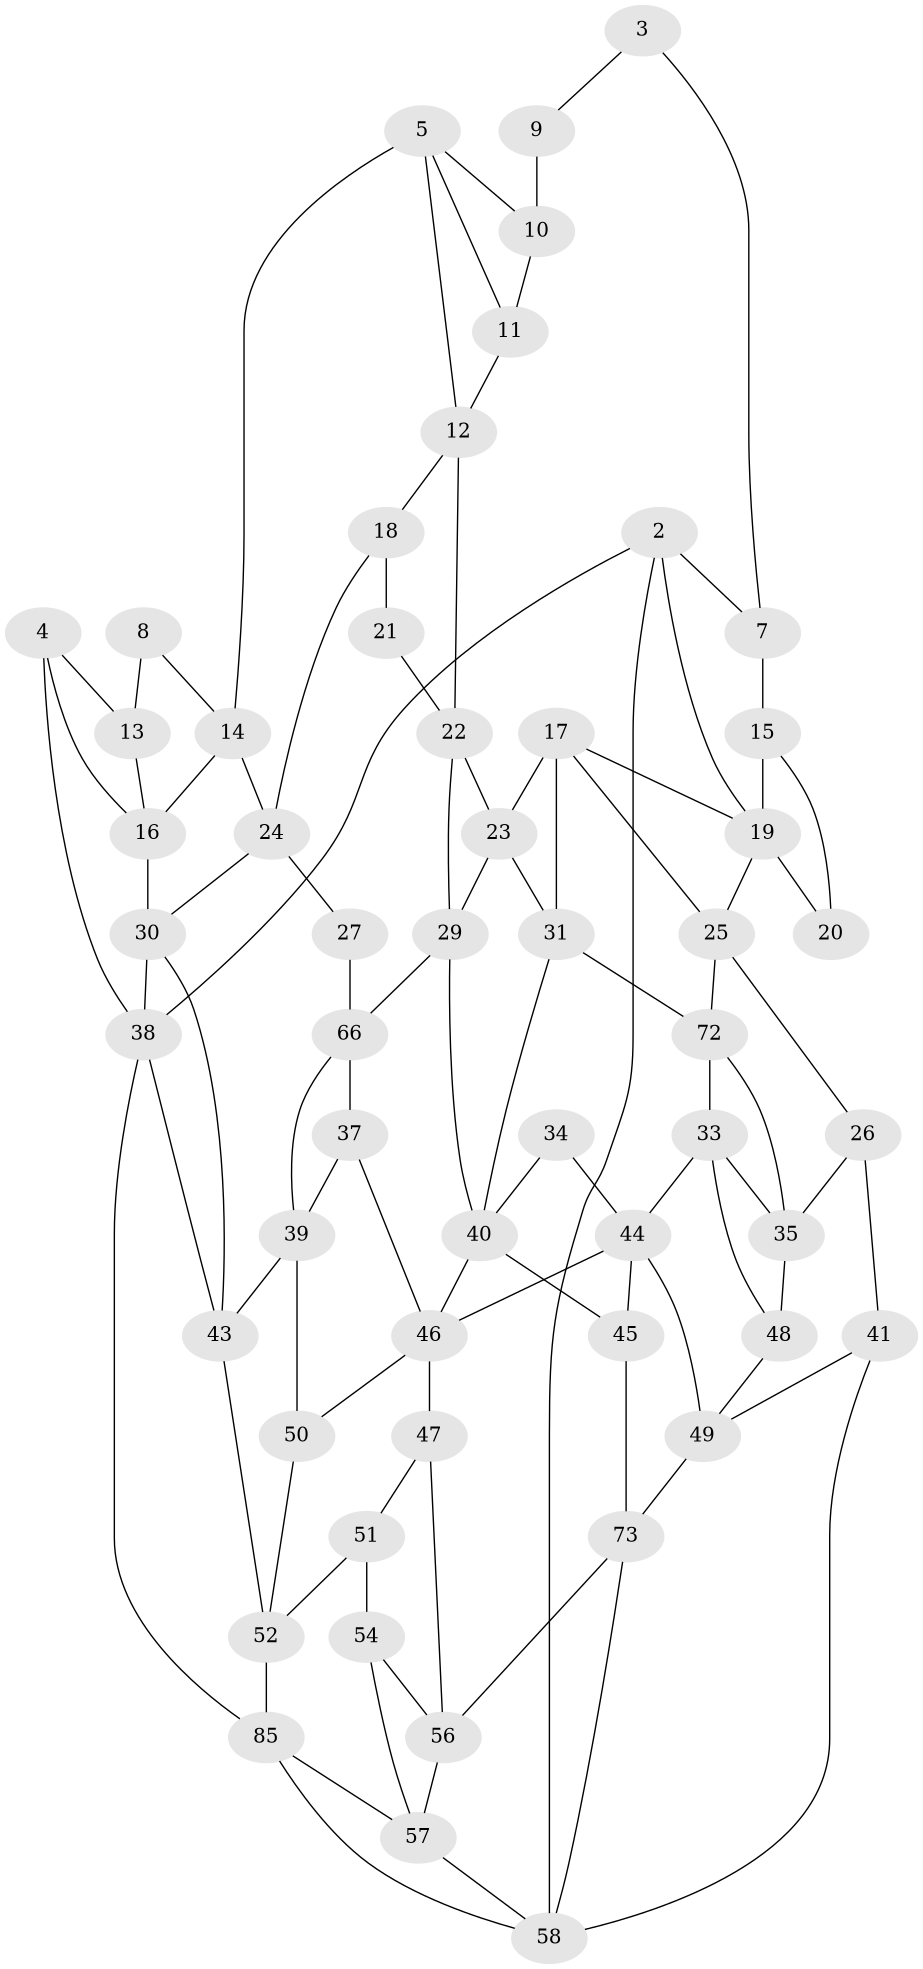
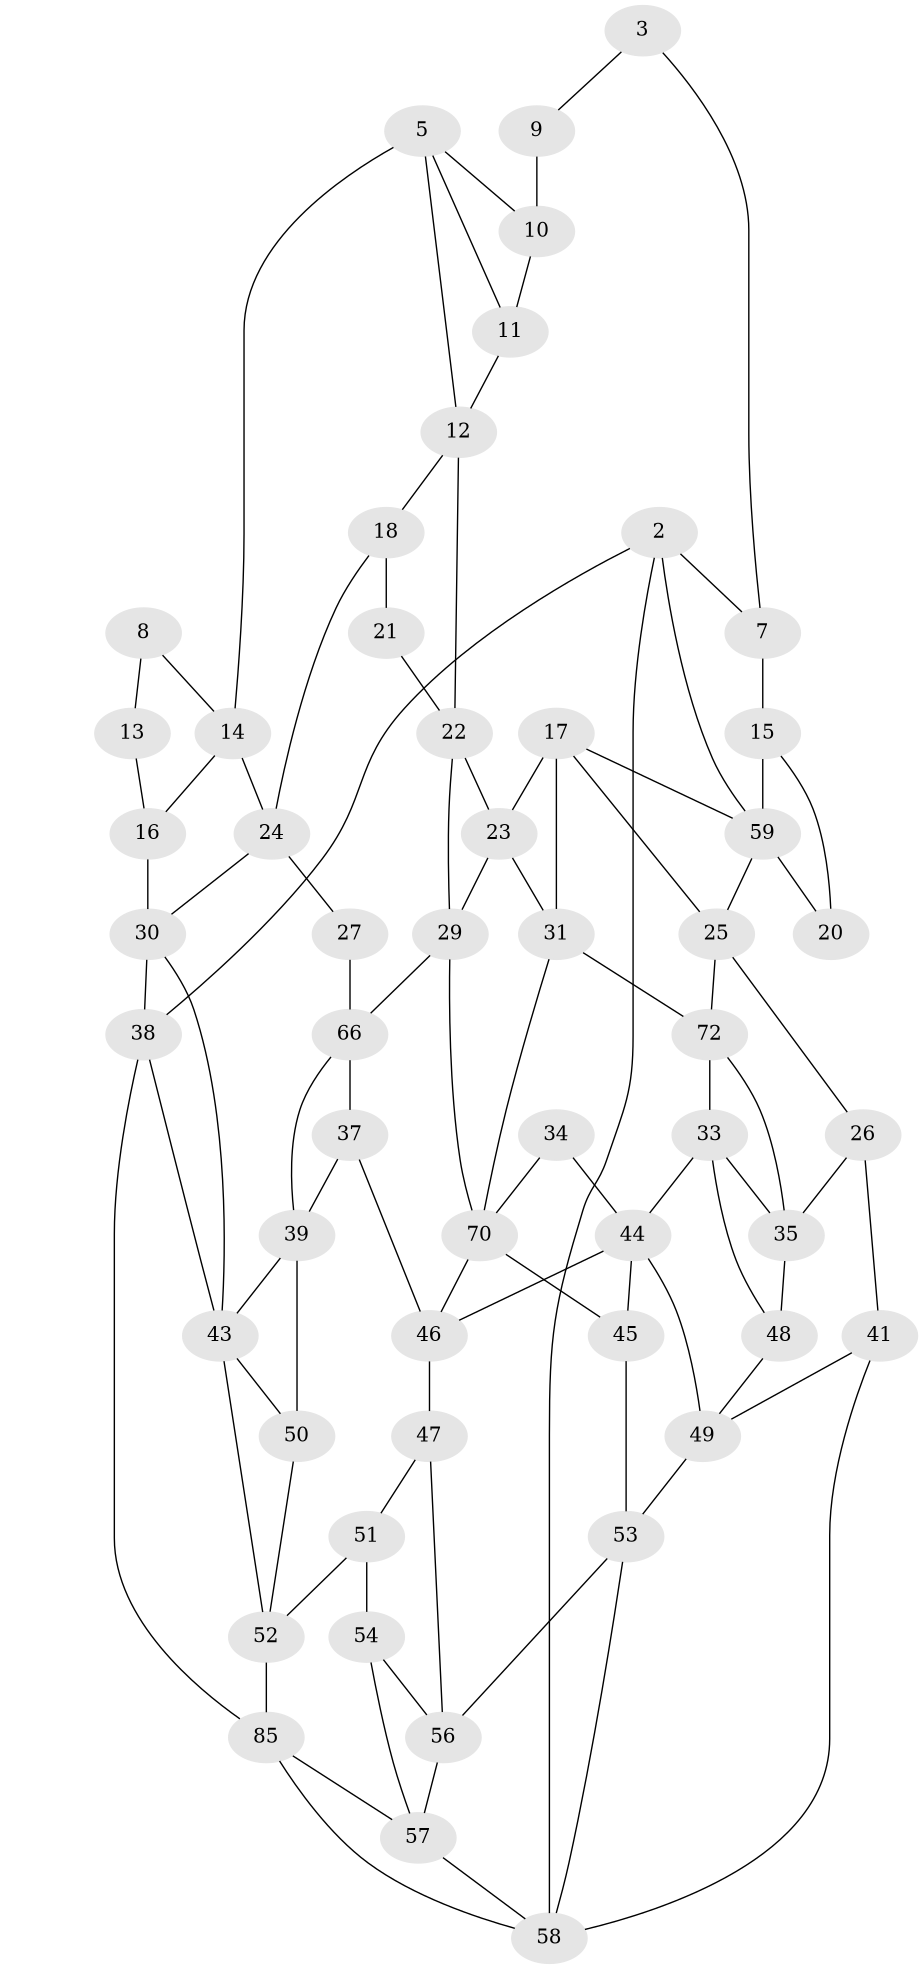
  graph {
    node [color=gray90 style=filled]
    edge [weight=1.0]
    3
    7
    9
    10
    11
    38
    43
    n8 [label=85]
    2
    58
-   19
+   19 [label=59]
    15
-   4
    13
    16
    30
    5
    12
    14
    18
    22
    24
    17
    23
    25
    31
    20
    8
    21
    29
    27
    26
    n33 [label=72]
-   40
+   40 [label=70]
    35
    41
    n37 [label=66]
    33
    48
    49
    37
    39
    46
    45
    50
    52
    44
    34
    47
    57
-   53 [label=73]
+   53
    51
    56
    54
    3 -- 7
    3 -- 9
    7 -- 15 [weight=2.0]
    9 -- 10 [weight=2.0]
    10 -- 11 [weight=2.0]
    11 -- 12
    38 -- 43
    38 -- n8
-   46 -- 50
+   43 -- 50
    43 -- 52
    n8 -- 58
    n8 -- 57
    2 -- 7
    2 -- 38
    2 -- 58
    2 -- 19
    19 -- 25
    19 -- 20
    15 -- 19
    15 -- 20
-   4 -- 38
-   4 -- 13
-   4 -- 16
    13 -- 16
    16 -- 30 [weight=2.0]
    30 -- 38
    30 -- 43
    5 -- 10
    5 -- 11
    5 -- 12
    5 -- 14
    12 -- 18
    12 -- 22
    14 -- 16
    14 -- 24
    18 -- 24
    18 -- 21
    22 -- 23
    22 -- 29
    24 -- 30
    24 -- 27
    17 -- 19
    17 -- 23
    17 -- 25
    17 -- 31
    23 -- 31
    23 -- 29
    25 -- 26
    25 -- n33
    31 -- n33 [weight=2.0]
    31 -- 40
    8 -- 13 [weight=2.0]
    8 -- 14
    21 -- 22
    29 -- 40
    29 -- n37
    27 -- n37
    26 -- 35
    26 -- 41
    n33 -- 35
    n33 -- 33
    40 -- 46
    40 -- 45
    35 -- 48
    41 -- 58
    41 -- 49
    n37 -- 37
    n37 -- 39
    33 -- 35
    33 -- 48
    33 -- 44
    48 -- 49 [weight=2.0]
    49 -- 53
    37 -- 39
    37 -- 46
    39 -- 43
    39 -- 50
    46 -- 47
    45 -- 53
    50 -- 52
    52 -- n8 [weight=2.0]
    44 -- 49 [weight=2.0]
    44 -- 46
    44 -- 45
    34 -- 40 [weight=2.0]
    34 -- 44
    47 -- 51
    47 -- 56
    57 -- 58
    53 -- 58
    53 -- 56
    51 -- 52
    51 -- 54 [weight=2.0]
    56 -- 57
    54 -- 57
    54 -- 56
  }
